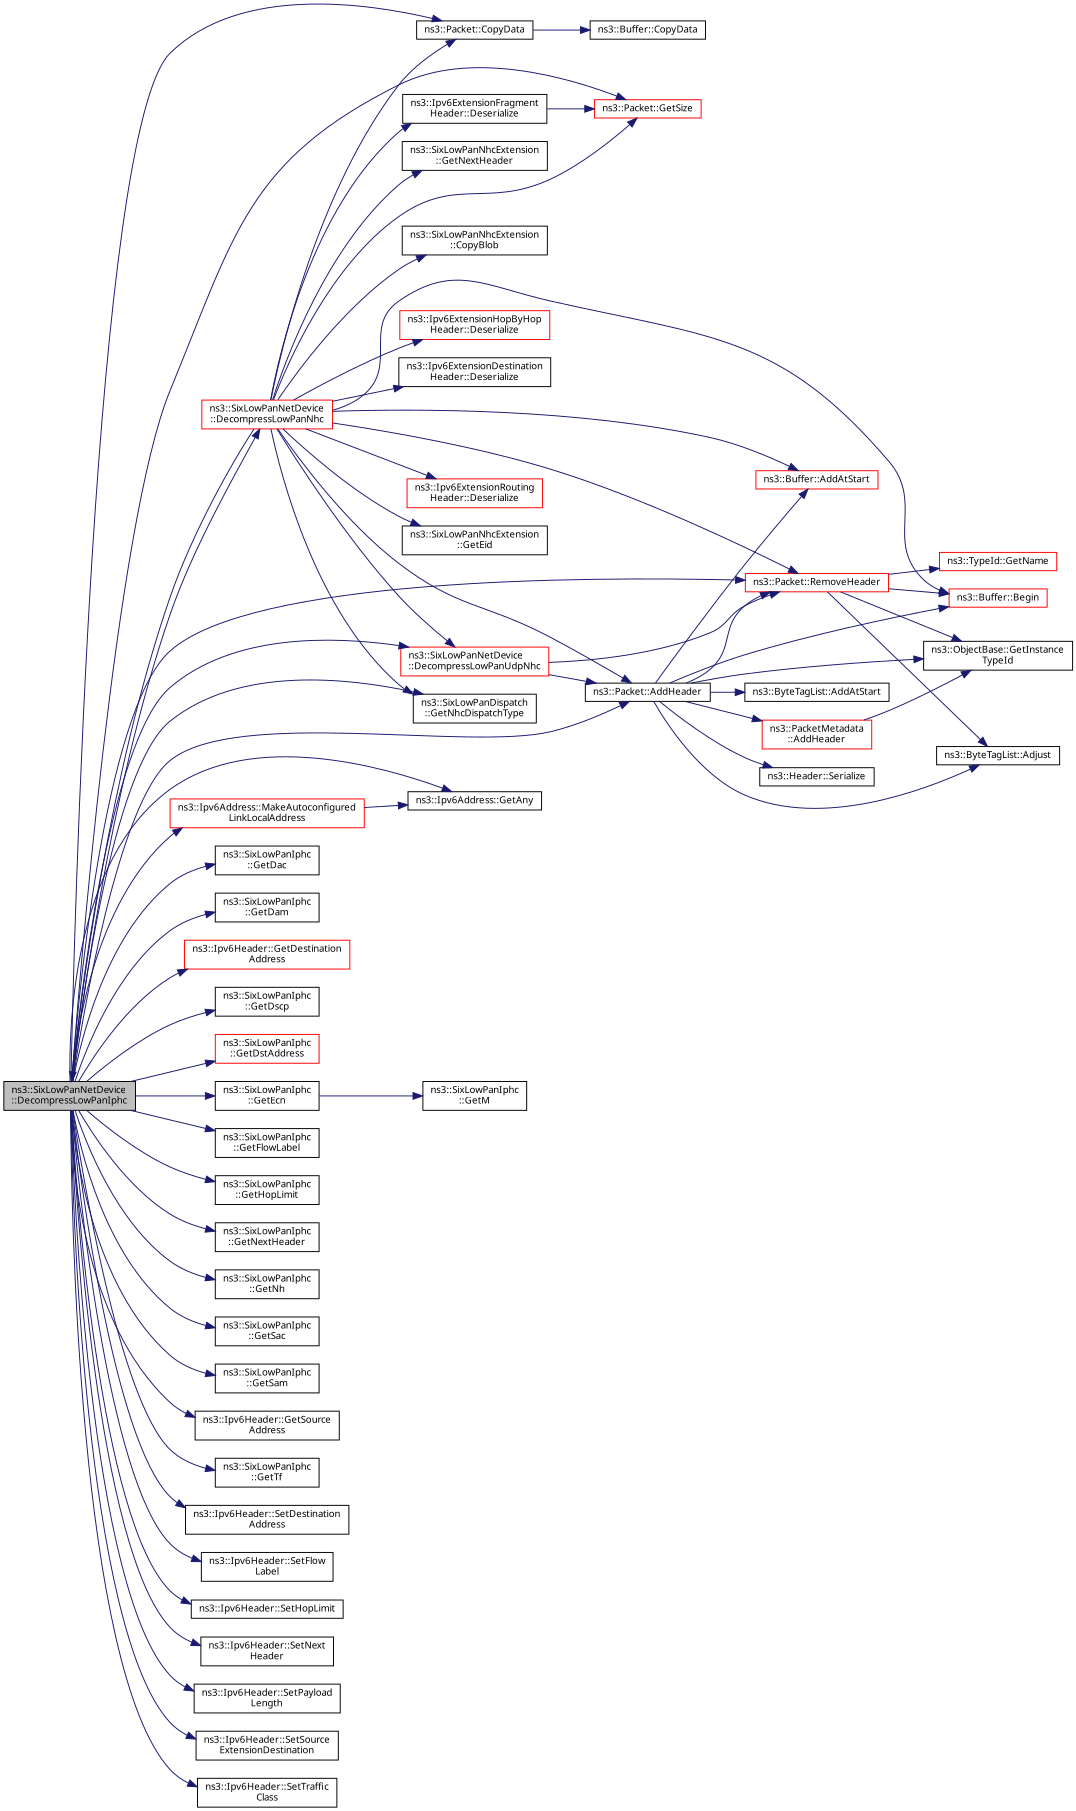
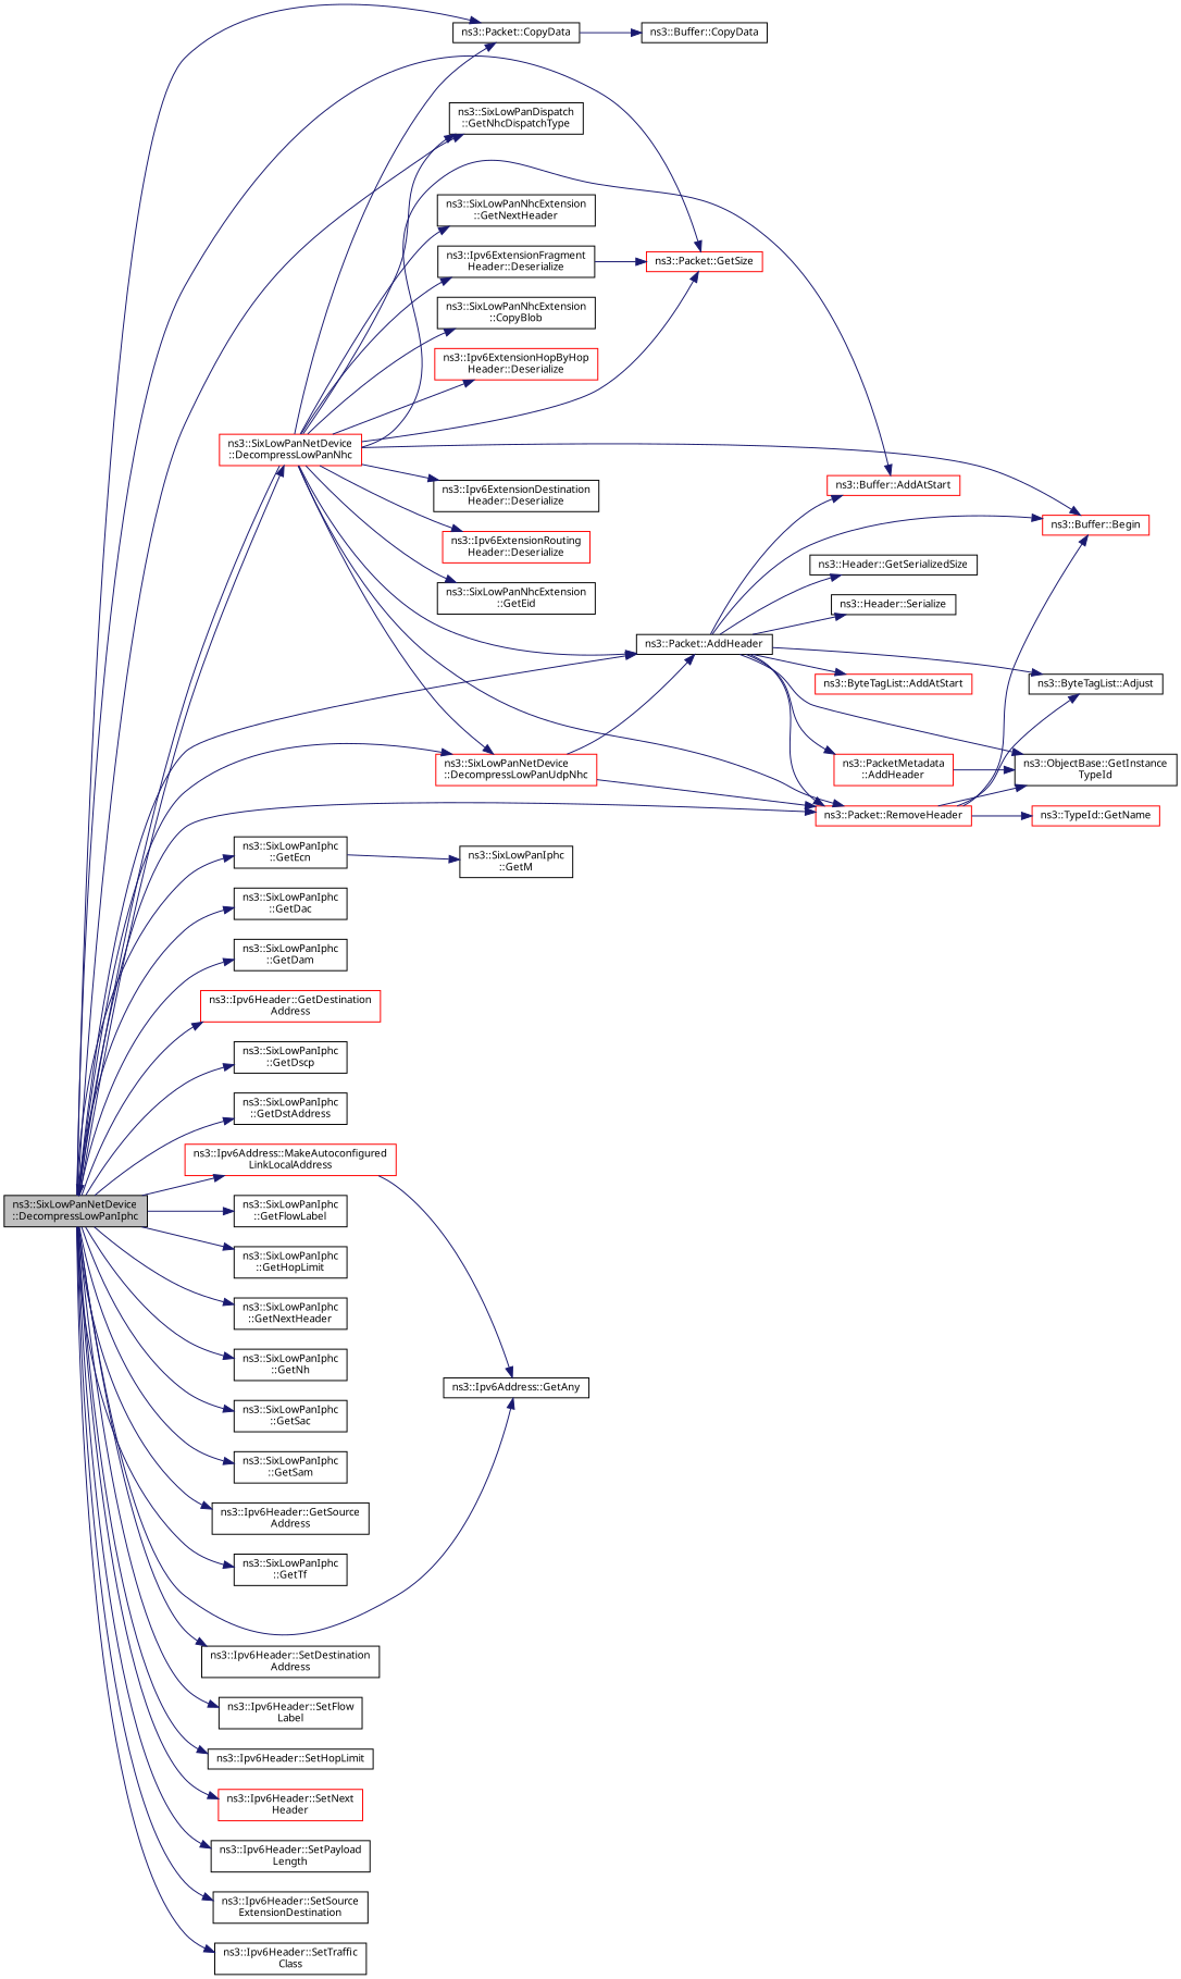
  digraph {
    fontname="Noto Sans"
    rankdir=LR
    node [color=black fillcolor=white fontname="Noto Sans" fontsize=10 shape=record style=filled]
    edge [color=midnightblue fontname="Noto Sans" fontsize=10 labelfontname=Helvetica labelfontsize=10 style=solid]
    n1 [fillcolor=grey75 fontcolor=black height=0.2 label="ns3::SixLowPanNetDevice\l::DecompressLowPanIphc" width=0.4]
    n2 [height=0.2 label="ns3::Packet::AddHeader" width=0.4]
    n3 [height=0.2 label="ns3::Packet::CopyData" width=0.4]
    n4 [color=red height=0.2 label="ns3::SixLowPanNetDevice\l::DecompressLowPanNhc" width=0.4]
    n5 [color=red height=0.2 label="ns3::SixLowPanNetDevice\l::DecompressLowPanUdpNhc" width=0.4]
    n6 [color=red height=0.2 label="ns3::Packet::GetSize" width=0.4]
    n7 [color=red height=0.2 label="ns3::Packet::RemoveHeader" width=0.4]
    n8 [height=0.2 label="ns3::SixLowPanDispatch\l::GetNhcDispatchType" width=0.4]
    n9 [height=0.2 label="ns3::Ipv6Address::GetAny" width=0.4]
    n10 [height=0.2 label="ns3::SixLowPanIphc\l::GetDac" width=0.4]
    n11 [height=0.2 label="ns3::SixLowPanIphc\l::GetDam" width=0.4]
    n12 [color=red height=0.2 label="ns3::Ipv6Header::GetDestination\lAddress" width=0.4]
    n13 [height=0.2 label="ns3::SixLowPanIphc\l::GetDscp" width=0.4]
-   n14 [color=red height=0.2 label="ns3::SixLowPanIphc\l::GetDstAddress" width=0.4]
+   n14 [height=0.2 label="ns3::SixLowPanIphc\l::GetDstAddress" width=0.4]
    n15 [height=0.2 label="ns3::SixLowPanIphc\l::GetEcn" width=0.4]
    n16 [height=0.2 label="ns3::SixLowPanIphc\l::GetFlowLabel" width=0.4]
    n17 [height=0.2 label="ns3::SixLowPanIphc\l::GetHopLimit" width=0.4]
    n18 [height=0.2 label="ns3::SixLowPanIphc\l::GetNextHeader" width=0.4]
    n19 [height=0.2 label="ns3::SixLowPanIphc\l::GetNh" width=0.4]
    n20 [height=0.2 label="ns3::SixLowPanIphc\l::GetSac" width=0.4]
    n21 [height=0.2 label="ns3::SixLowPanIphc\l::GetSam" width=0.4]
    n22 [height=0.2 label="ns3::Ipv6Header::GetSource\lAddress" width=0.4]
    n23 [height=0.2 label="ns3::SixLowPanIphc\l::GetTf" width=0.4]
    n24 [color=red height=0.2 label="ns3::Ipv6Address::MakeAutoconfigured\lLinkLocalAddress" width=0.4]
    n25 [height=0.2 label="ns3::Ipv6Header::SetDestination\lAddress" width=0.4]
    n26 [height=0.2 label="ns3::Ipv6Header::SetFlow\lLabel" width=0.4]
    n27 [height=0.2 label="ns3::Ipv6Header::SetHopLimit" width=0.4]
-   n28 [height=0.2 label="ns3::Ipv6Header::SetNext\lHeader" width=0.4]
+   n28 [color=red height=0.2 label="ns3::Ipv6Header::SetNext\lHeader" width=0.4]
    n29 [height=0.2 label="ns3::Ipv6Header::SetPayload\lLength" width=0.4]
    n30 [height=0.2 label="ns3::Ipv6Header::SetSource\lExtensionDestination" width=0.4]
    n31 [height=0.2 label="ns3::Ipv6Header::SetTraffic\lClass" width=0.4]
-   n32 [height=0.2 label="ns3::ByteTagList::AddAtStart" width=0.4]
+   n32 [color=red height=0.2 label="ns3::ByteTagList::AddAtStart" width=0.4]
    n33 [color=red height=0.2 label="ns3::Buffer::AddAtStart" width=0.4]
    n34 [color=red height=0.2 label="ns3::PacketMetadata\l::AddHeader" width=0.4]
    n35 [height=0.2 label="ns3::ObjectBase::GetInstance\lTypeId" width=0.4]
    n36 [height=0.2 label="ns3::ByteTagList::Adjust" width=0.4]
    n37 [color=red height=0.2 label="ns3::Buffer::Begin" width=0.4]
+   n38 [height=0.2 label="ns3::Header::GetSerializedSize" width=0.4]
    n39 [height=0.2 label="ns3::Header::Serialize" width=0.4]
    n40 [height=0.2 label="ns3::Buffer::CopyData" width=0.4]
    n41 [height=0.2 label="ns3::SixLowPanNhcExtension\l::CopyBlob" width=0.4]
    n42 [color=red height=0.2 label="ns3::Ipv6ExtensionHopByHop\lHeader::Deserialize" width=0.4]
    n43 [height=0.2 label="ns3::Ipv6ExtensionDestination\lHeader::Deserialize" width=0.4]
    n44 [height=0.2 label="ns3::Ipv6ExtensionFragment\lHeader::Deserialize" width=0.4]
    n45 [color=red height=0.2 label="ns3::Ipv6ExtensionRouting\lHeader::Deserialize" width=0.4]
    n46 [height=0.2 label="ns3::SixLowPanNhcExtension\l::GetEid" width=0.4]
    n47 [height=0.2 label="ns3::SixLowPanNhcExtension\l::GetNextHeader" width=0.4]
    n48 [color=red height=0.2 label="ns3::TypeId::GetName" width=0.4]
    n49 [height=0.2 label="ns3::SixLowPanIphc\l::GetM" width=0.4]
    n1 -> n2
    n1 -> n3
    n1 -> n4
    n1 -> n5
    n1 -> n6
    n1 -> n7
    n1 -> n8
    n1 -> n9
    n1 -> n10
    n1 -> n11
    n1 -> n12
    n1 -> n13
    n1 -> n14
    n1 -> n15
    n1 -> n16
    n1 -> n17
    n1 -> n18
    n1 -> n19
    n1 -> n20
    n1 -> n21
    n1 -> n22
    n1 -> n23
    n1 -> n24
    n1 -> n25
    n1 -> n26
    n1 -> n27
    n1 -> n28
    n1 -> n29
    n1 -> n30
    n1 -> n31
    n2 -> n7
    n2 -> n32
    n2 -> n33
    n2 -> n34
    n2 -> n35
    n2 -> n36
    n2 -> n37
+   n2 -> n38
    n2 -> n39
    n3 -> n40
    n4 -> n1
    n4 -> n2
    n4 -> n3
    n4 -> n5
    n4 -> n6
    n4 -> n7
    n4 -> n8
    n4 -> n33
    n4 -> n37
    n4 -> n41
    n4 -> n42
    n4 -> n43
    n4 -> n44
    n4 -> n45
    n4 -> n46
    n4 -> n47
    n5 -> n2
    n5 -> n7
    n7 -> n35
    n7 -> n36
    n7 -> n37
    n7 -> n48
    n15 -> n49
    n24 -> n9
    n34 -> n35
    n44 -> n6
  }
